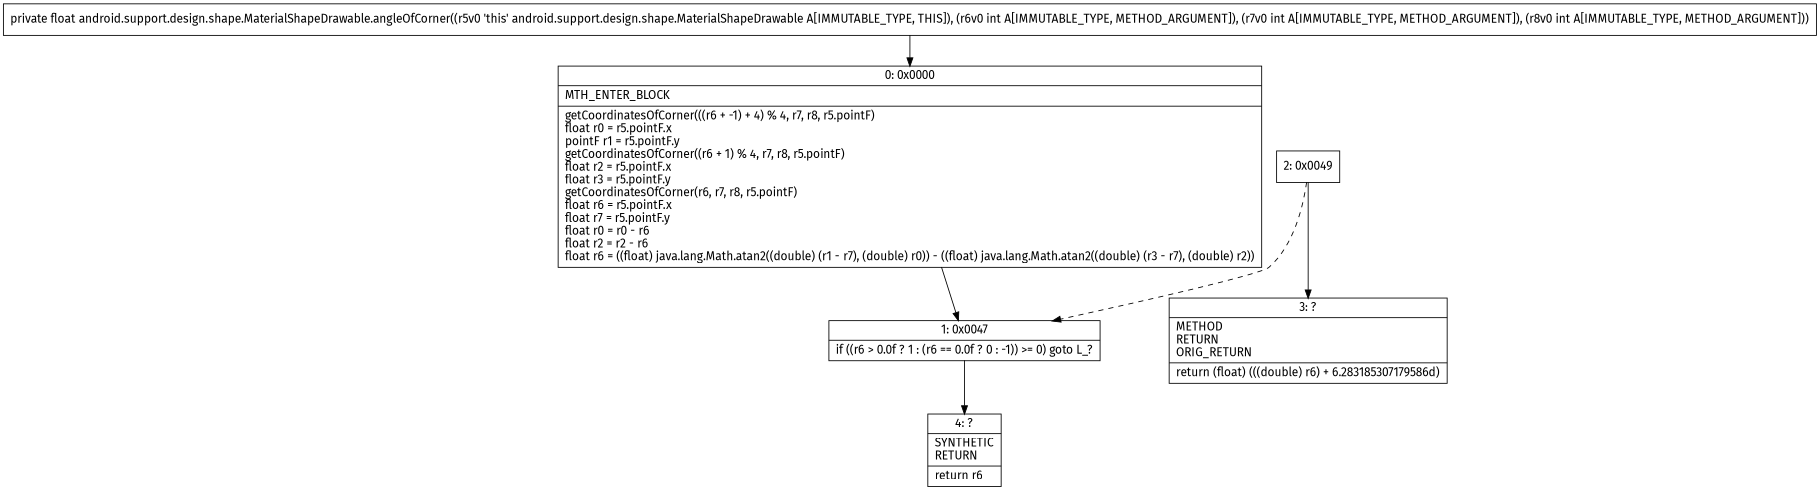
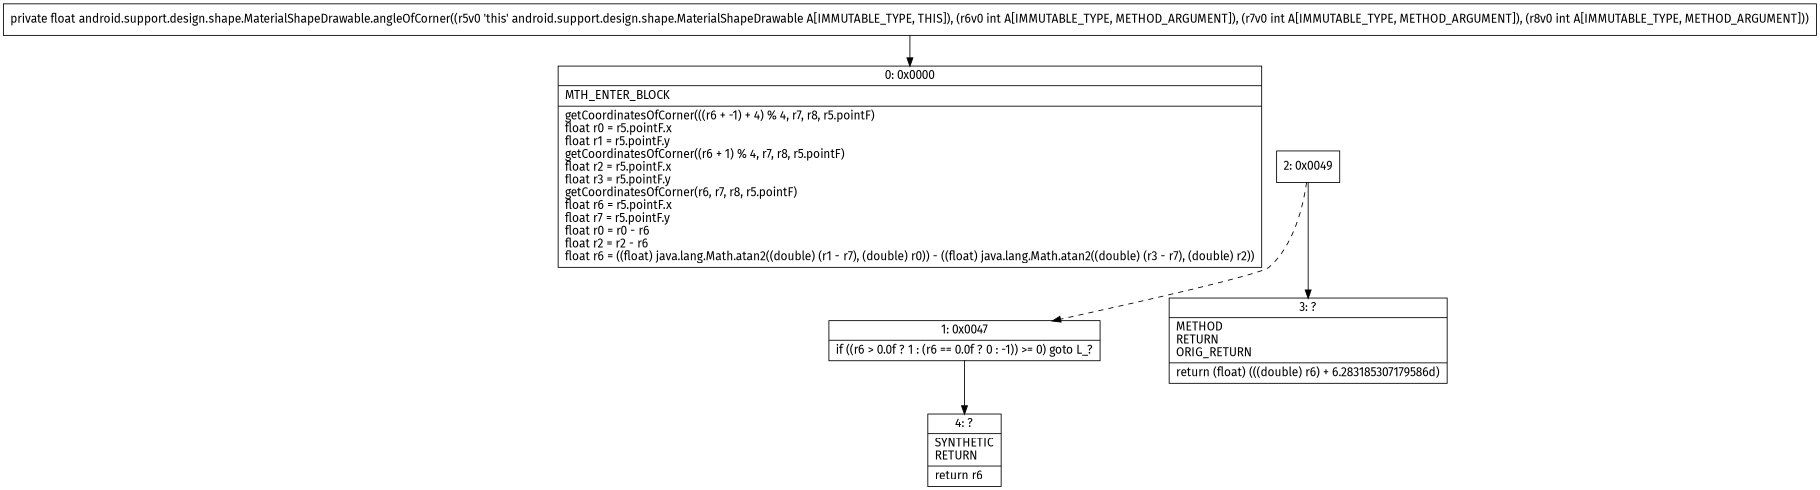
  digraph {
    fontname="Fira Sans"
    node [fontname="Fira Sans" shape=record]
    edge [fontname="Fira Sans"]
-   n1 [label="{0\:\ 0x0000|MTH_ENTER_BLOCK\l|getCoordinatesOfCorner(((r6 + \-1) + 4) % 4, r7, r8, r5.pointF)\lfloat r0 = r5.pointF.x\lpointF r1 = r5.pointF.y\lgetCoordinatesOfCorner((r6 + 1) % 4, r7, r8, r5.pointF)\lfloat r2 = r5.pointF.x\lfloat r3 = r5.pointF.y\lgetCoordinatesOfCorner(r6, r7, r8, r5.pointF)\lfloat r6 = r5.pointF.x\lfloat r7 = r5.pointF.y\lfloat r0 = r0 \- r6\lfloat r2 = r2 \- r6\lfloat r6 = ((float) java.lang.Math.atan2((double) (r1 \- r7), (double) r0)) \- ((float) java.lang.Math.atan2((double) (r3 \- r7), (double) r2))\l}"]
+   n1 [label="{0\:\ 0x0000|MTH_ENTER_BLOCK\l|getCoordinatesOfCorner(((r6 + \-1) + 4) % 4, r7, r8, r5.pointF)\lfloat r0 = r5.pointF.x\lfloat r1 = r5.pointF.y\lgetCoordinatesOfCorner((r6 + 1) % 4, r7, r8, r5.pointF)\lfloat r2 = r5.pointF.x\lfloat r3 = r5.pointF.y\lgetCoordinatesOfCorner(r6, r7, r8, r5.pointF)\lfloat r6 = r5.pointF.x\lfloat r7 = r5.pointF.y\lfloat r0 = r0 \- r6\lfloat r2 = r2 \- r6\lfloat r6 = ((float) java.lang.Math.atan2((double) (r1 \- r7), (double) r0)) \- ((float) java.lang.Math.atan2((double) (r3 \- r7), (double) r2))\l}"]
    n2 [label="{1\:\ 0x0047|if ((r6 \> 0.0f ? 1 : (r6 == 0.0f ? 0 : \-1)) \>= 0) goto L_?\l}"]
    n3 [label="{4\:\ ?|SYNTHETIC\lRETURN\l|return r6\l}"]
    n4 [label="{2\:\ 0x0049}"]
    n5 [label="{3\:\ ?|METHOD\lRETURN\lORIG_RETURN\l|return (float) (((double) r6) + 6.283185307179586d)\l}"]
    n6 [label="{private float android.support.design.shape.MaterialShapeDrawable.angleOfCorner((r5v0 'this' android.support.design.shape.MaterialShapeDrawable A[IMMUTABLE_TYPE, THIS]), (r6v0 int A[IMMUTABLE_TYPE, METHOD_ARGUMENT]), (r7v0 int A[IMMUTABLE_TYPE, METHOD_ARGUMENT]), (r8v0 int A[IMMUTABLE_TYPE, METHOD_ARGUMENT])) }"]
-   n1 -> n2
    n2 -> n3
    n4 -> n2 [style=dashed]
    n4 -> n5
    n6 -> n1
  }
